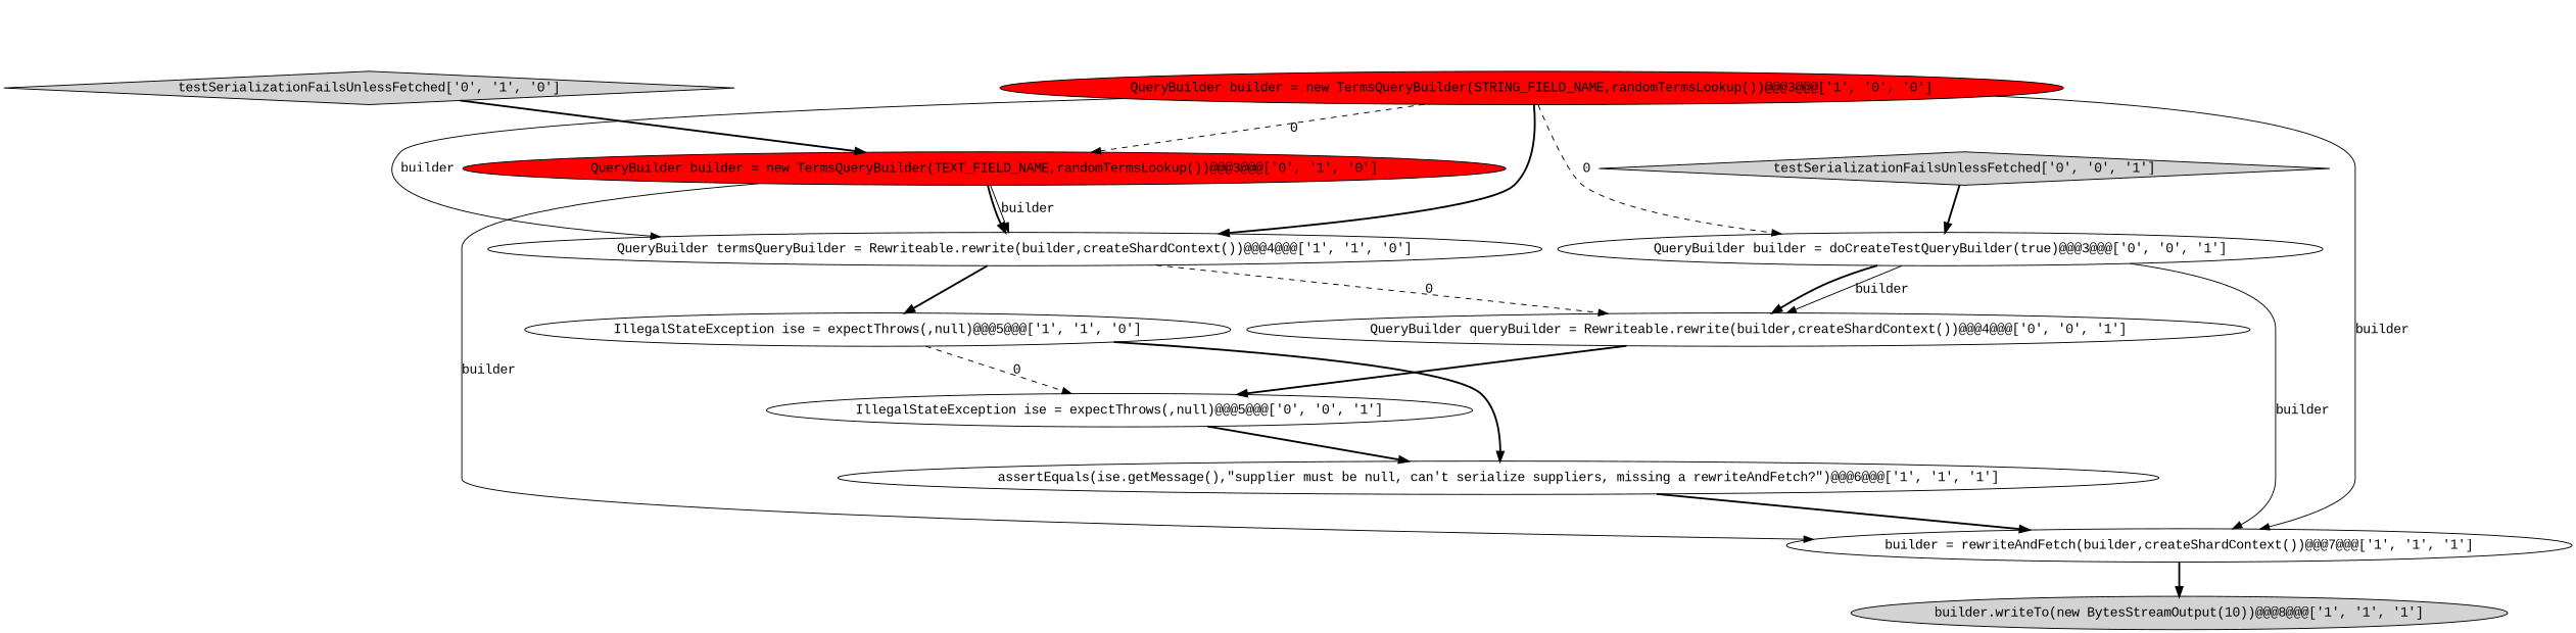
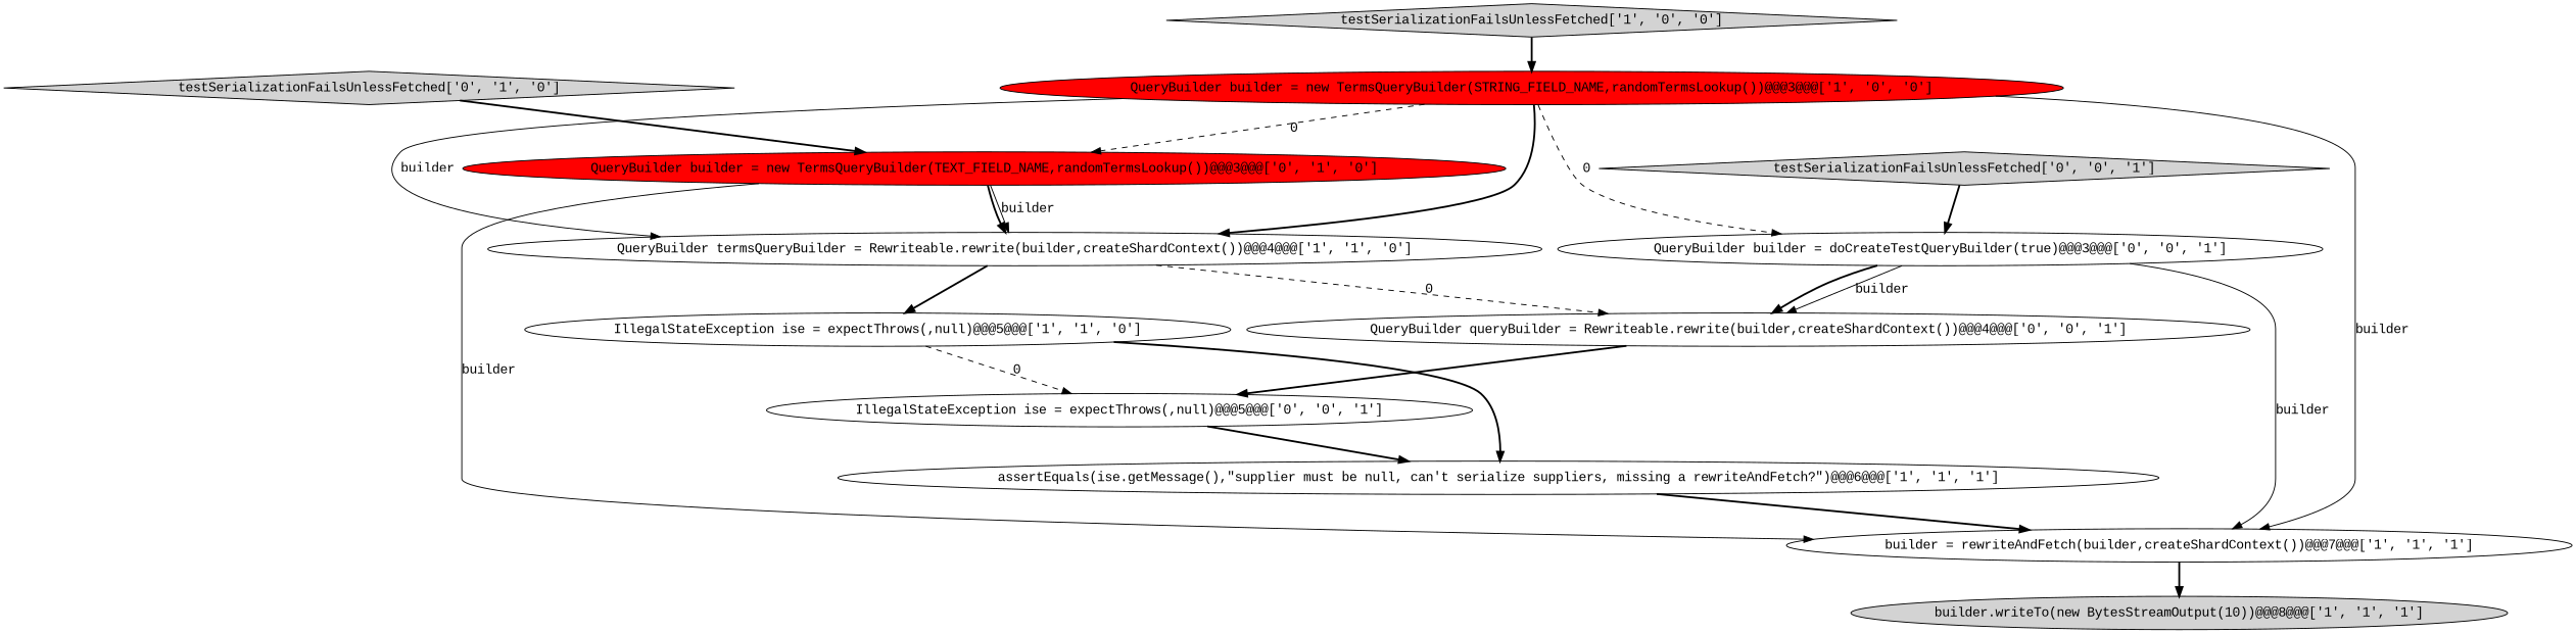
  digraph {
    fontname="Liberation Mono"
    node [fillcolor=white shape=ellipse style=filled fontname="Liberation Mono"]
    edge [style=bold fontname="Liberation Mono"]
    n1 [label="assertEquals(ise.getMessage(),\"supplier must be null, can't serialize suppliers, missing a rewriteAndFetch?\")@@@6@@@['1', '1', '1']"]
    n2 [label="builder = rewriteAndFetch(builder,createShardContext())@@@7@@@['1', '1', '1']"]
    n3 [label="IllegalStateException ise = expectThrows(,null)@@@5@@@['0', '0', '1']"]
    n4 [label="QueryBuilder queryBuilder = Rewriteable.rewrite(builder,createShardContext())@@@4@@@['0', '0', '1']"]
    n5 [fillcolor=red label="QueryBuilder builder = new TermsQueryBuilder(TEXT_FIELD_NAME,randomTermsLookup())@@@3@@@['0', '1', '0']"]
    n6 [label="QueryBuilder termsQueryBuilder = Rewriteable.rewrite(builder,createShardContext())@@@4@@@['1', '1', '0']"]
    n7 [fillcolor=lightgray label="builder.writeTo(new BytesStreamOutput(10))@@@8@@@['1', '1', '1']"]
    n8 [fillcolor=lightgray label="testSerializationFailsUnlessFetched['0', '0', '1']" shape=diamond]
    n9 [label="QueryBuilder builder = doCreateTestQueryBuilder(true)@@@3@@@['0', '0', '1']"]
    n10 [label="IllegalStateException ise = expectThrows(,null)@@@5@@@['1', '1', '0']"]
    n11 [fillcolor=red label="QueryBuilder builder = new TermsQueryBuilder(STRING_FIELD_NAME,randomTermsLookup())@@@3@@@['1', '0', '0']"]
    n12 [fillcolor=lightgray label="testSerializationFailsUnlessFetched['0', '1', '0']" shape=diamond]
+   n13 [fillcolor=lightgray label="testSerializationFailsUnlessFetched['1', '0', '0']" shape=diamond]
    n1 -> n2
    n2 -> n7
    n3 -> n1
    n4 -> n3
    n5 -> n2 [label=builder style=solid]
    n5 -> n6 [label=builder style=solid]
    n5 -> n6
    n6 -> n4 [label=0 style=dashed]
    n6 -> n10
    n8 -> n9
    n9 -> n2 [label=builder style=solid]
    n9 -> n4 [label=builder style=solid]
    n9 -> n4
    n10 -> n1
    n10 -> n3 [label=0 style=dashed]
    n11 -> n2 [label=builder style=solid]
    n11 -> n5 [label=0 style=dashed]
    n11 -> n6 [label=builder style=solid]
    n11 -> n6
    n11 -> n9 [label=0 style=dashed]
    n12 -> n5
+   n13 -> n11
  }
